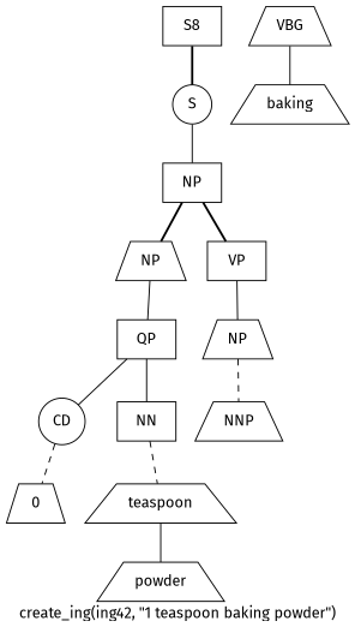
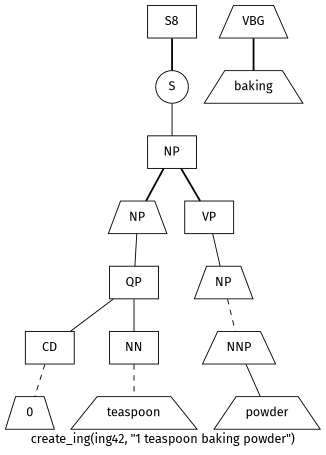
  graph {
    fontname="Fira Sans"
    label="create_ing(ing42, \"1 teaspoon baking powder\")"
    node [fontname="Fira Sans" shape=trapezium]
    edge [fontname="Fira Sans" style=solid]
    n1 [label=S8 shape=box]
    n2 [label=S shape=circle]
    n3 [label=NP shape=box]
    n4 [label=NP]
    n5 [label=VP shape=box]
    n6 [label=QP shape=box]
    n7 [label=NP]
-   n8 [label=CD shape=circle]
+   n8 [label=CD shape=box]
    n9 [label=NN shape=box]
    n10 [label=0]
    n11 [label=teaspoon]
    n12 [label=VBG]
    n13 [label=baking]
    n14 [label=NNP]
    n15 [label=powder]
    n1 -- n2 [style=bold]
    n2 -- n3
    n3 -- n4 [style=bold]
    n3 -- n5 [style=bold]
    n4 -- n6
    n5 -- n7
    n6 -- n8
    n6 -- n9
    n7 -- n14 [style=dashed]
    n8 -- n10 [style=dashed]
    n9 -- n11 [style=dashed]
-   n12 -- n13
-   n11 -- n15
+   n12 -- n13 [style=bold]
+   n14 -- n15
  }
